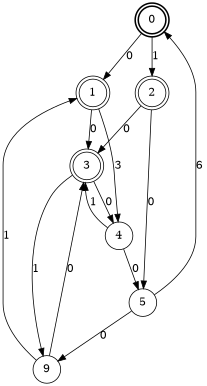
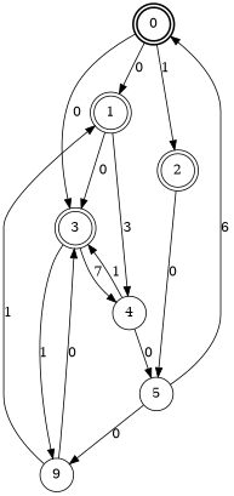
  digraph {
    node [peripheries=2 shape=circle]
    0 [style=bold]
    1
    2
    3
    4 [peripheries=""]
    5 [peripheries=""]
    n7 [label=9 peripheries=""]
    0 -> 1 [label=0]
    0 -> 2 [label=1]
    1 -> 3 [label=0]
    1 -> 4 [label=3]
-   2 -> 3 [label=0]
+   0 -> 3 [label=0]
    2 -> 5 [label=0]
-   3 -> 4 [label=0]
+   3 -> 4 [label=7]
    3 -> n7 [label=1]
    4 -> 3 [label=1]
    4 -> 5 [label=0]
    5 -> 0 [label=6]
    5 -> n7 [label=0]
    n7 -> 1 [label=1]
    n7 -> 3 [label=0]
  }
